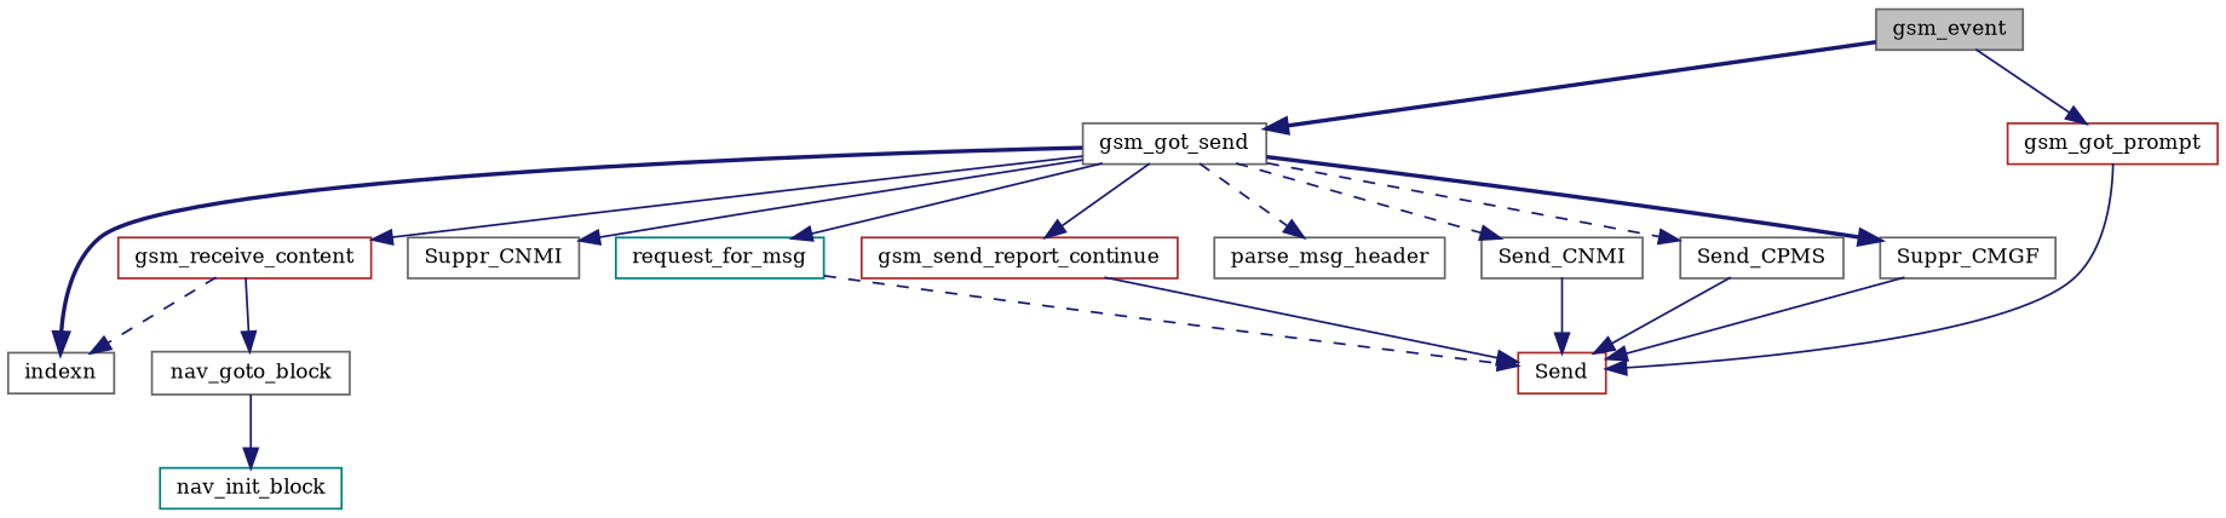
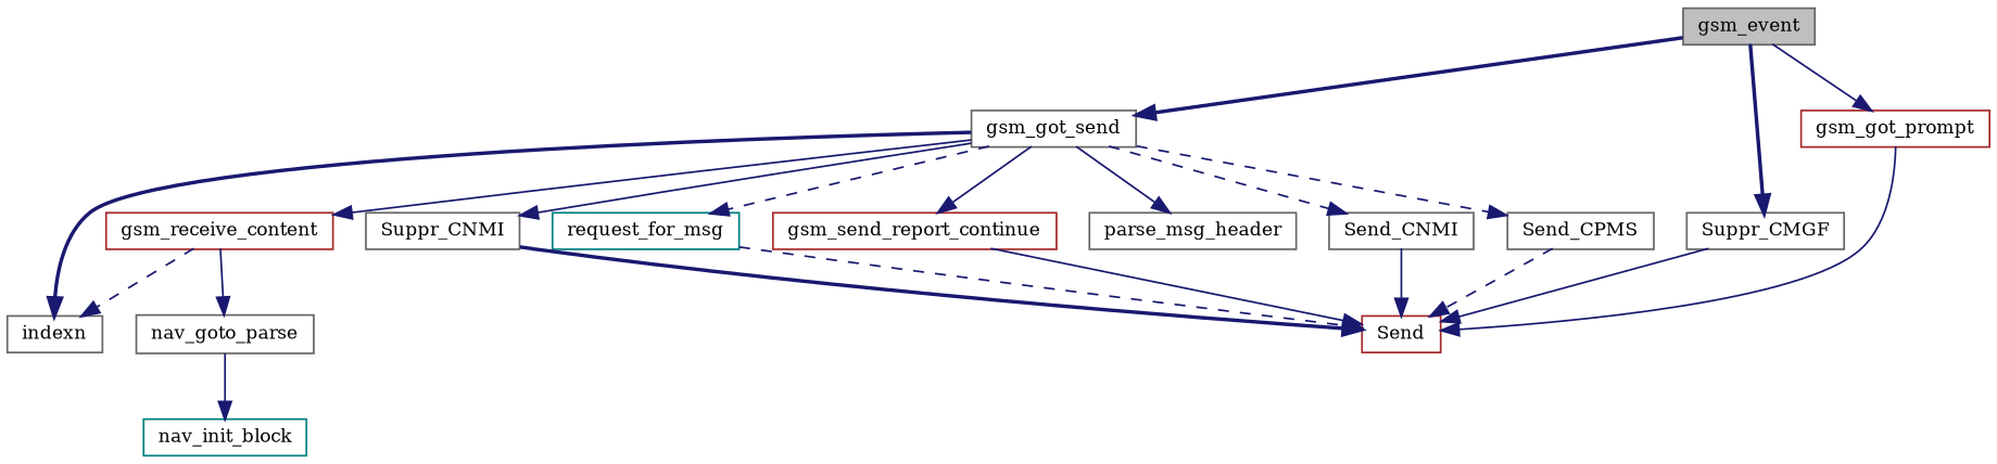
  digraph {
    fontname="DejaVu Serif"
    rankdir=TB
    node [color=gray40 fillcolor=white fontname="DejaVu Serif" fontsize=10 shape=record style=filled]
    edge [color=midnightblue fontname="DejaVu Serif" fontsize=10 labelfontname=FreeSans labelfontsize=10 style=solid]
    n1 [fillcolor=grey75 fontcolor=black height=0.2 label=gsm_event width=0.4]
    n2 [height=0.2 label=gsm_got_send width=0.4]
    n3 [color=brown height=0.2 label=gsm_got_prompt width=0.4]
    n4 [color=brown height=0.2 label=gsm_receive_content width=0.4]
    n5 [height=0.2 label=indexn width=0.4]
    n6 [height=0.2 label=Suppr_CNMI width=0.4]
    n7 [color=teal height=0.2 label=request_for_msg width=0.4]
    n8 [color=brown height=0.2 label=gsm_send_report_continue width=0.4]
    n9 [height=0.2 label=parse_msg_header width=0.4]
    n10 [height=0.2 label=Suppr_CMGF width=0.4]
    n11 [height=0.2 label=Send_CNMI width=0.4]
    n12 [height=0.2 label=Send_CPMS width=0.4]
    n13 [color=brown height=0.2 label=Send width=0.4]
-   n14 [height=0.2 label=nav_goto_block width=0.4]
+   n14 [height=0.2 label=nav_goto_parse width=0.4]
    n15 [color=teal height=0.2 label=nav_init_block width=0.4]
    n1 -> n2 [style=bold]
    n1 -> n3
    n2 -> n4
    n2 -> n5 [style=bold]
    n2 -> n6
-   n2 -> n7
+   n2 -> n7 [style=dashed]
    n2 -> n8
-   n2 -> n9 [style=dashed]
-   n2 -> n10 [style=bold]
+   n2 -> n9
+   n1 -> n10 [style=bold]
    n2 -> n11 [style=dashed]
    n2 -> n12 [style=dashed]
    n3 -> n13
    n4 -> n5 [style=dashed]
    n4 -> n14
+   n6 -> n13 [style=bold]
    n7 -> n13 [style=dashed]
    n8 -> n13
    n10 -> n13
    n11 -> n13
-   n12 -> n13
+   n12 -> n13 [style=dashed]
    n14 -> n15
  }
